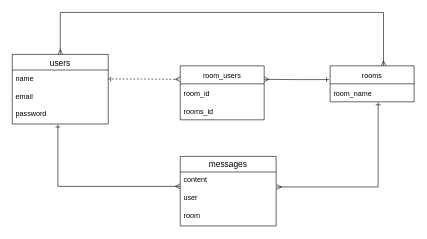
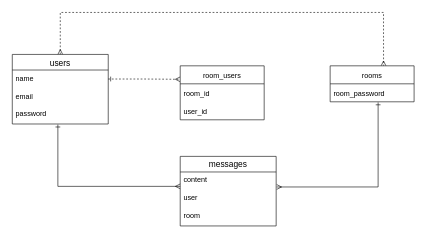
  <mxCell id="0" />
  <mxCell id="1" parent="0" />
  <mxCell id="2" style="edgeStyle=orthogonalEdgeStyle;rounded=0;orthogonalLoop=1;jettySize=auto;html=1;exitX=1;exitY=0.5;exitDx=0;exitDy=0;entryX=0;entryY=0.25;entryDx=0;entryDy=0;startArrow=ERone;startFill=0;endArrow=ERmany;endFill=0;dashed=1;" parent="1" source="5" target="11" edge="1"><mxGeometry relative="1" as="geometry" /></mxCell>
- <mxCell id="3" style="edgeStyle=orthogonalEdgeStyle;rounded=0;orthogonalLoop=1;jettySize=auto;html=1;exitX=0.5;exitY=0;exitDx=0;exitDy=0;startArrow=ERmany;startFill=0;endArrow=ERmany;endFill=0;entryX=0.636;entryY=0;entryDx=0;entryDy=0;entryPerimeter=0;" parent="1" source="4" target="9" edge="1"><mxGeometry relative="1" as="geometry"><mxPoint x="640" y="50" as="targetPoint" /><Array as="points"><mxPoint x="100" y="20" /><mxPoint x="639" y="20" /></Array></mxGeometry></mxCell>
+ <mxCell id="3" style="edgeStyle=orthogonalEdgeStyle;rounded=0;orthogonalLoop=1;jettySize=auto;html=1;exitX=0.5;exitY=0;exitDx=0;exitDy=0;startArrow=ERmany;startFill=0;endArrow=ERmany;endFill=0;entryX=0.636;entryY=0;entryDx=0;entryDy=0;entryPerimeter=0;dashed=1;" parent="1" source="4" target="9" edge="1"><mxGeometry relative="1" as="geometry"><mxPoint x="640" y="50" as="targetPoint" /><Array as="points"><mxPoint x="100" y="20" /><mxPoint x="639" y="20" /></Array></mxGeometry></mxCell>
  <mxCell id="4" value="users" style="swimlane;fontStyle=0;childLayout=stackLayout;horizontal=1;startSize=26;horizontalStack=0;resizeParent=1;resizeParentMax=0;resizeLast=0;collapsible=1;marginBottom=0;align=center;fontSize=14;" parent="1" vertex="1"><mxGeometry x="20" y="90" width="160" height="116" as="geometry" /></mxCell>
  <mxCell id="5" value="name " style="text;strokeColor=none;fillColor=none;spacingLeft=4;spacingRight=4;overflow=hidden;rotatable=0;points=[[0,0.5],[1,0.5]];portConstraint=eastwest;fontSize=12;" parent="4" vertex="1"><mxGeometry y="26" width="160" height="30" as="geometry" /></mxCell>
  <mxCell id="6" value="email" style="text;strokeColor=none;fillColor=none;spacingLeft=4;spacingRight=4;overflow=hidden;rotatable=0;points=[[0,0.5],[1,0.5]];portConstraint=eastwest;fontSize=12;" parent="4" vertex="1"><mxGeometry y="56" width="160" height="30" as="geometry" /></mxCell>
  <mxCell id="7" value="password" style="text;strokeColor=none;fillColor=none;spacingLeft=4;spacingRight=4;overflow=hidden;rotatable=0;points=[[0,0.5],[1,0.5]];portConstraint=eastwest;fontSize=12;" parent="4" vertex="1"><mxGeometry y="86" width="160" height="30" as="geometry" /></mxCell>
- <mxCell id="8" style="edgeStyle=orthogonalEdgeStyle;rounded=0;orthogonalLoop=1;jettySize=auto;html=1;exitX=-0.014;exitY=0.383;exitDx=0;exitDy=0;entryX=1;entryY=0.25;entryDx=0;entryDy=0;startArrow=ERone;startFill=0;endArrow=ERmany;endFill=0;exitPerimeter=0;" parent="1" source="9" target="11" edge="1"><mxGeometry relative="1" as="geometry" /></mxCell>
  <mxCell id="9" value="rooms" style="swimlane;fontStyle=0;childLayout=stackLayout;horizontal=1;startSize=30;horizontalStack=0;resizeParent=1;resizeParentMax=0;resizeLast=0;collapsible=1;marginBottom=0;" parent="1" vertex="1"><mxGeometry x="550" y="109" width="140" height="60" as="geometry" /></mxCell>
- <mxCell id="10" value="room_name" style="text;strokeColor=none;fillColor=none;align=left;verticalAlign=middle;spacingLeft=4;spacingRight=4;overflow=hidden;points=[[0,0.5],[1,0.5]];portConstraint=eastwest;rotatable=0;" parent="9" vertex="1"><mxGeometry y="30" width="140" height="30" as="geometry" /></mxCell>
+ <mxCell id="10" value="room_password" style="text;strokeColor=none;fillColor=none;align=left;verticalAlign=middle;spacingLeft=4;spacingRight=4;overflow=hidden;points=[[0,0.5],[1,0.5]];portConstraint=eastwest;rotatable=0;" parent="9" vertex="1"><mxGeometry y="30" width="140" height="30" as="geometry" /></mxCell>
  <mxCell id="11" value="room_users" style="swimlane;fontStyle=0;childLayout=stackLayout;horizontal=1;startSize=30;horizontalStack=0;resizeParent=1;resizeParentMax=0;resizeLast=0;collapsible=1;marginBottom=0;" parent="1" vertex="1"><mxGeometry x="300" y="109" width="140" height="90" as="geometry" /></mxCell>
  <mxCell id="12" value="room_id" style="text;strokeColor=none;fillColor=none;align=left;verticalAlign=middle;spacingLeft=4;spacingRight=4;overflow=hidden;points=[[0,0.5],[1,0.5]];portConstraint=eastwest;rotatable=0;" parent="11" vertex="1"><mxGeometry y="30" width="140" height="30" as="geometry" /></mxCell>
- <mxCell id="13" value="rooms_id" style="text;strokeColor=none;fillColor=none;align=left;verticalAlign=middle;spacingLeft=4;spacingRight=4;overflow=hidden;points=[[0,0.5],[1,0.5]];portConstraint=eastwest;rotatable=0;" parent="11" vertex="1"><mxGeometry y="60" width="140" height="30" as="geometry" /></mxCell>
+ <mxCell id="13" value="user_id" style="text;strokeColor=none;fillColor=none;align=left;verticalAlign=middle;spacingLeft=4;spacingRight=4;overflow=hidden;points=[[0,0.5],[1,0.5]];portConstraint=eastwest;rotatable=0;" parent="11" vertex="1"><mxGeometry y="60" width="140" height="30" as="geometry" /></mxCell>
  <mxCell id="14" value="messages" style="swimlane;fontStyle=0;childLayout=stackLayout;horizontal=1;startSize=26;horizontalStack=0;resizeParent=1;resizeParentMax=0;resizeLast=0;collapsible=1;marginBottom=0;align=center;fontSize=14;" parent="1" vertex="1"><mxGeometry x="300" y="260" width="160" height="116" as="geometry" /></mxCell>
  <mxCell id="15" value="content" style="text;strokeColor=none;fillColor=none;spacingLeft=4;spacingRight=4;overflow=hidden;rotatable=0;points=[[0,0.5],[1,0.5]];portConstraint=eastwest;fontSize=12;" parent="14" vertex="1"><mxGeometry y="26" width="160" height="30" as="geometry" /></mxCell>
  <mxCell id="16" value="user" style="text;strokeColor=none;fillColor=none;spacingLeft=4;spacingRight=4;overflow=hidden;rotatable=0;points=[[0,0.5],[1,0.5]];portConstraint=eastwest;fontSize=12;" parent="14" vertex="1"><mxGeometry y="56" width="160" height="30" as="geometry" /></mxCell>
  <mxCell id="17" value="room" style="text;strokeColor=none;fillColor=none;spacingLeft=4;spacingRight=4;overflow=hidden;rotatable=0;points=[[0,0.5],[1,0.5]];portConstraint=eastwest;fontSize=12;" parent="14" vertex="1"><mxGeometry y="86" width="160" height="30" as="geometry" /></mxCell>
  <mxCell id="18" style="edgeStyle=orthogonalEdgeStyle;rounded=0;orthogonalLoop=1;jettySize=auto;html=1;entryX=0;entryY=0.233;entryDx=0;entryDy=0;entryPerimeter=0;startArrow=ERone;startFill=0;endArrow=ERmany;endFill=0;" parent="1" edge="1"><mxGeometry relative="1" as="geometry"><mxPoint x="96" y="207" as="sourcePoint" /><mxPoint x="300" y="309.99" as="targetPoint" /><Array as="points"><mxPoint x="96" y="310" /></Array></mxGeometry></mxCell>
  <mxCell id="19" style="edgeStyle=orthogonalEdgeStyle;rounded=0;orthogonalLoop=1;jettySize=auto;html=1;entryX=1.006;entryY=0.167;entryDx=0;entryDy=0;entryPerimeter=0;startArrow=ERone;startFill=0;endArrow=ERmany;endFill=0;" parent="1" edge="1"><mxGeometry relative="1" as="geometry"><mxPoint x="630" y="170" as="sourcePoint" /><mxPoint x="460.96" y="311.01" as="targetPoint" /><Array as="points"><mxPoint x="630" y="311" /></Array></mxGeometry></mxCell>
